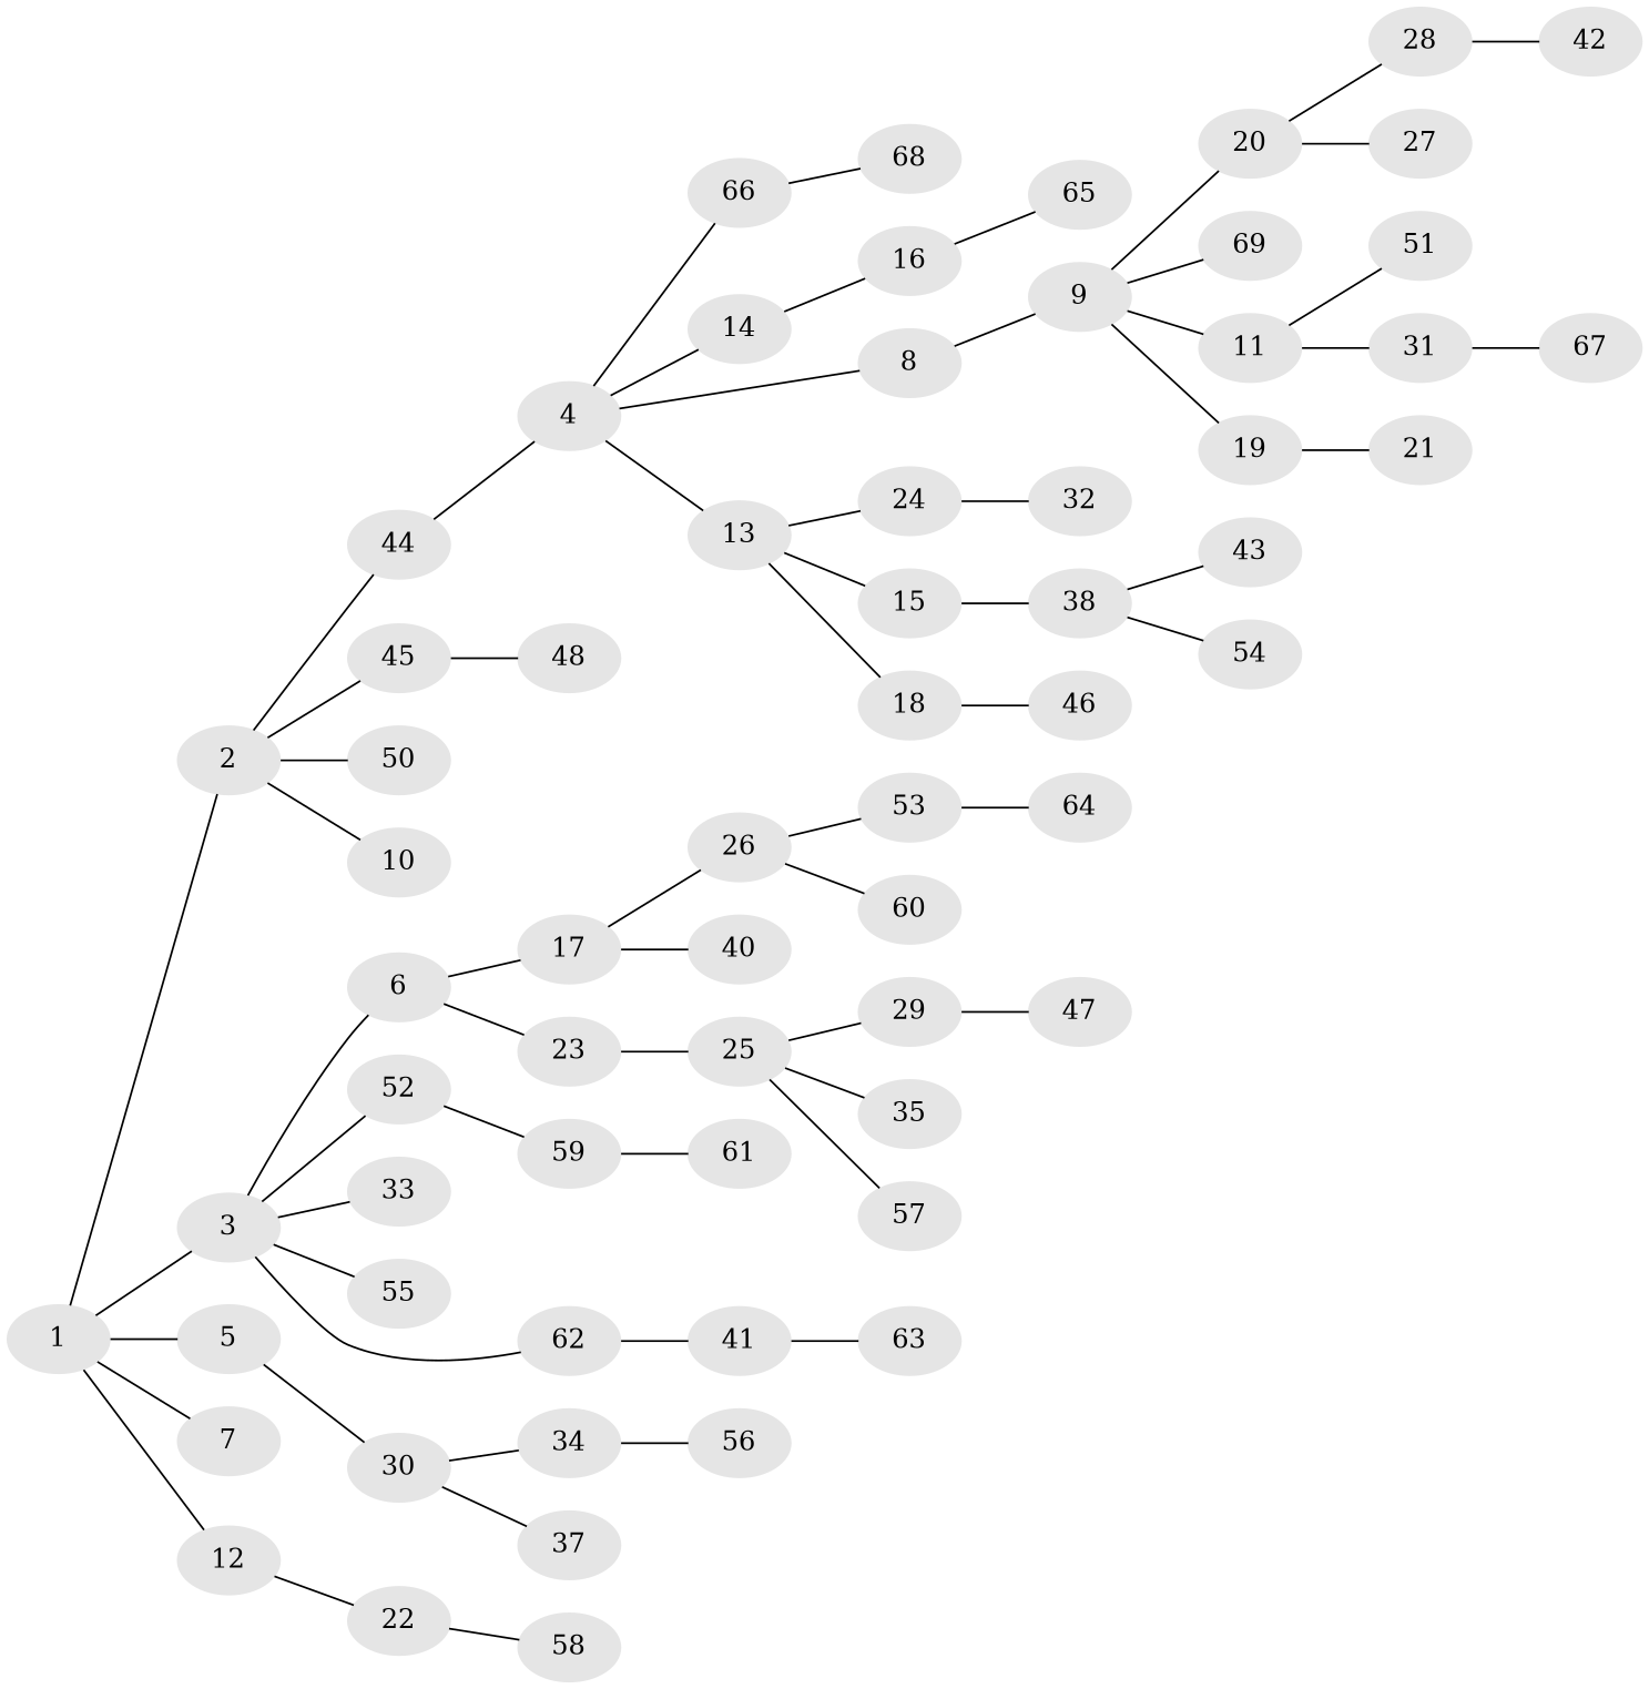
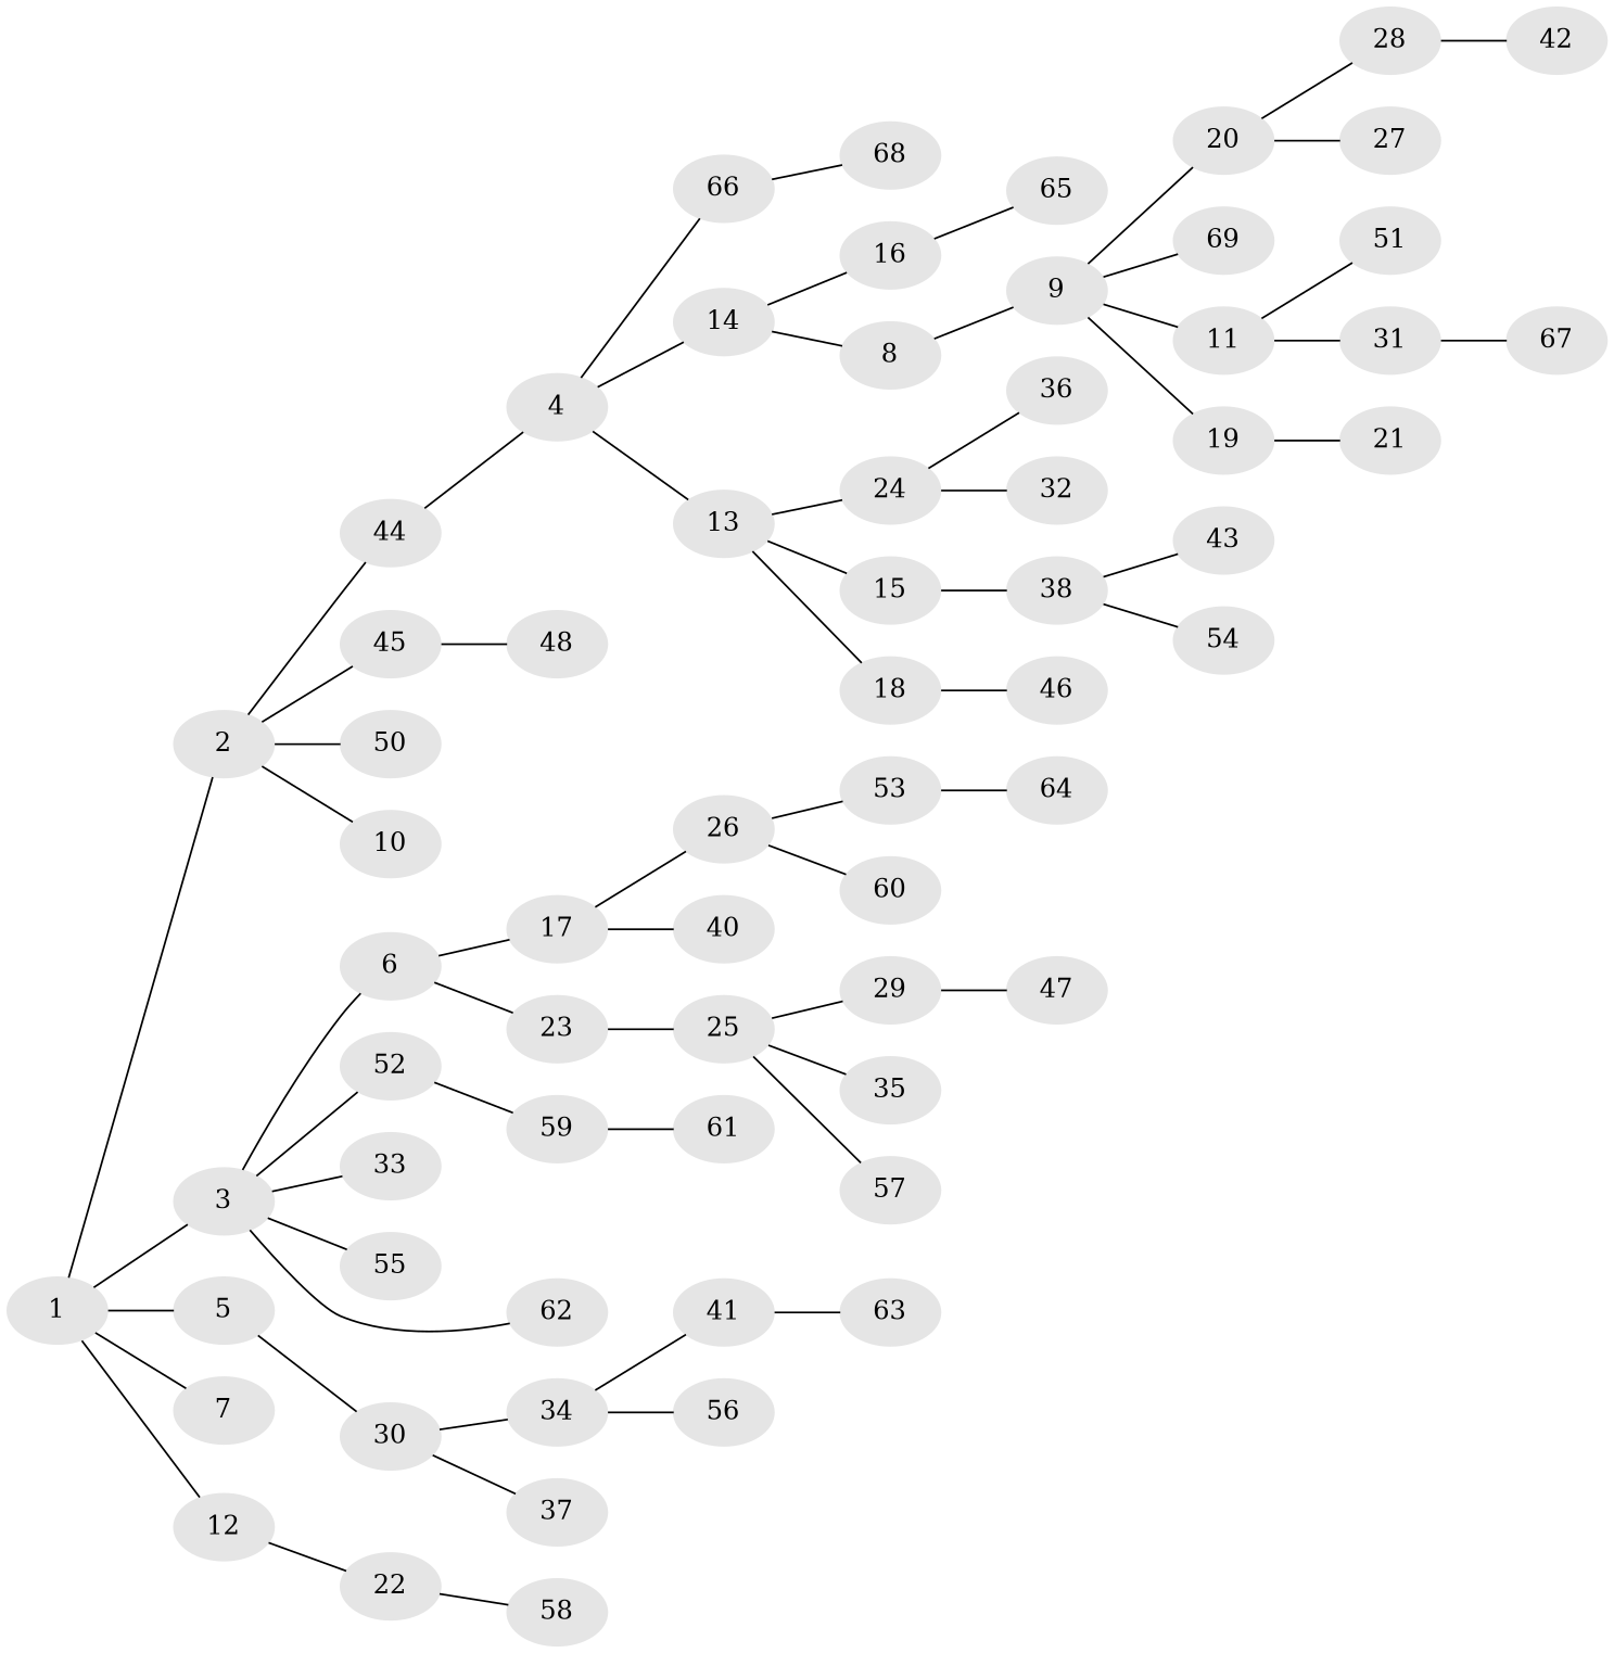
  graph {
    rankdir=LR
    node [color=gray90 style=filled]
    1
    2
    3
    5
    7
    12
    10
    44
    45
    50
    6
    33
    52
    55
    62
    30
    22
    4
    8
    13
    14
    66
    48
    17
    23
    59
    9
    15
    18
    24
    16
    68
    34
    37
    26
    40
    25
    11
    19
    20
    69
    31
    51
    21
    27
    28
    67
    58
    38
    46
    32
+   36
    65
    43
    54
    53
    60
    42
    29
    35
    57
    47
    64
    41
    56
    63
    61
    1 -- 2
    1 -- 3
    1 -- 5
    1 -- 7
    1 -- 12
    2 -- 10
    2 -- 44
    2 -- 45
    2 -- 50
    3 -- 6
    3 -- 33
    3 -- 52
    3 -- 55
    3 -- 62
    5 -- 30
    12 -- 22
    44 -- 4
    45 -- 48
    6 -- 17
    6 -- 23
    52 -- 59
    30 -- 34
    30 -- 37
    22 -- 58
-   4 -- 8
+   14 -- 8
    4 -- 13
    4 -- 14
    4 -- 66
    8 -- 9
    13 -- 15
    13 -- 18
    13 -- 24
    14 -- 16
    66 -- 68
    17 -- 26
    17 -- 40
    23 -- 25
    59 -- 61
    9 -- 11
    9 -- 19
    9 -- 20
    9 -- 69
    15 -- 38
    18 -- 46
    24 -- 32
+   24 -- 36
    16 -- 65
-   62 -- 41
+   34 -- 41
    34 -- 56
    26 -- 53
    26 -- 60
    25 -- 29
    25 -- 35
    25 -- 57
    11 -- 31
    11 -- 51
    19 -- 21
    20 -- 27
    20 -- 28
    31 -- 67
    28 -- 42
    38 -- 43
    38 -- 54
    53 -- 64
    29 -- 47
    41 -- 63
  }
